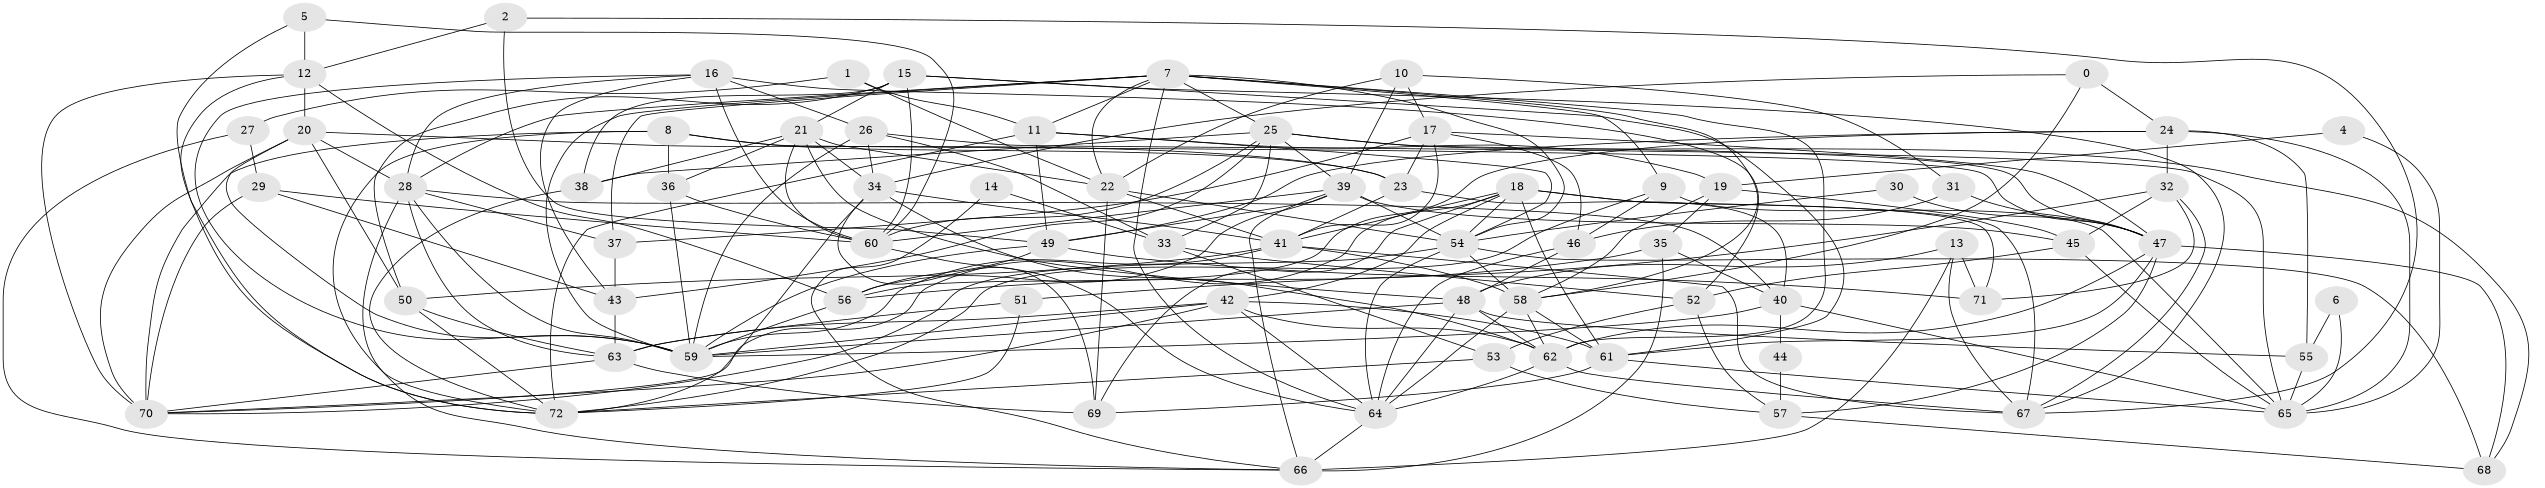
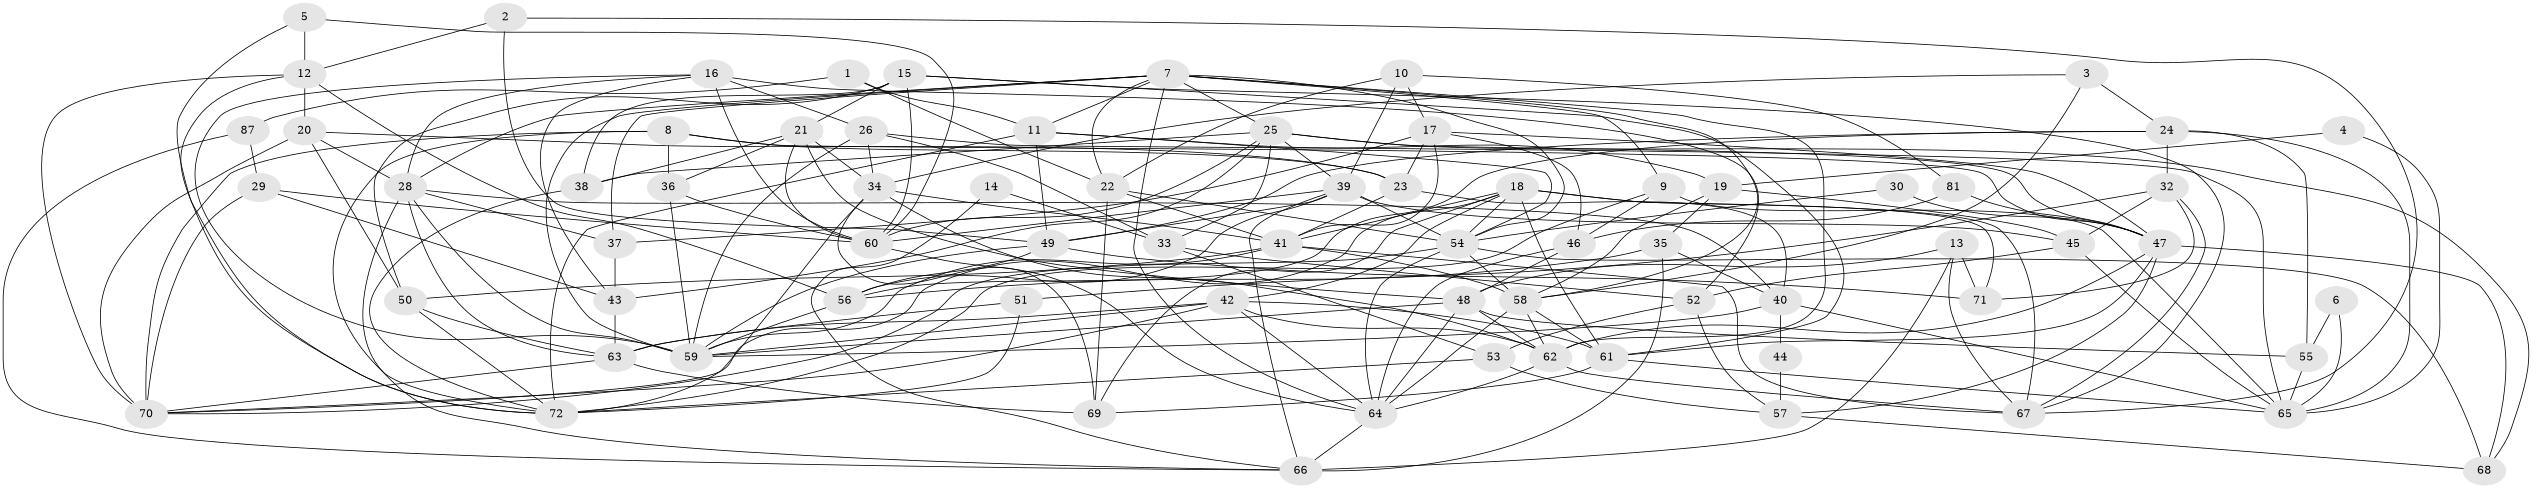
  graph {
    node [color=gray90 style=filled]
    edge [weight=1.0]
    1
    11
    22
-   27
+   27 [label=87]
    49
    19
    72
    54
    41
    69
    66
    29
    2
    12
    67
    70
    20
    56
    59
    71
-   3 [label=0]
+   3
    24
    34
    58
    65
    55
    32
    62
    64
    61
    4
    35
    45
    5
    60
    6
    7
    9
    25
    28
    37
    46
    47
    39
    33
    38
    43
    68
    40
    63
    8
    23
    36
    57
    48
    10
    17
-   31
+   31 [label=81]
    50
    13
    14
    52
    53
    15
    21
    16
    26
    18
    42
    44
    51
    30
    1 -- 11
    1 -- 22 [weight=2.0]
    1 -- 27
    11 -- 49
    11 -- 19
    11 -- 72
    11 -- 54
    22 -- 54
    22 -- 41
    22 -- 69
    27 -- 66
    27 -- 29
    49 -- 56
    49 -- 59
    49 -- 71
    19 -- 58
    19 -- 35
    19 -- 45
    54 -- 70
    54 -- 58
    54 -- 64
    54 -- 68
    41 -- 67
    41 -- 59
    41 -- 58
    41 -- 50
    29 -- 70
    29 -- 60
    29 -- 43
    2 -- 49
    2 -- 12
    2 -- 67
    12 -- 72
    12 -- 70
    12 -- 20
    12 -- 56
    20 -- 70
-   20 -- 59
    20 -- 28
    20 -- 23
    20 -- 50
    56 -- 59
    3 -- 24
    3 -- 34
    3 -- 58
    24 -- 49
    24 -- 56
    24 -- 65 [weight=2.0]
    24 -- 55
    24 -- 32
    34 -- 72
    34 -- 41
    34 -- 69
    34 -- 62
    58 -- 62
    58 -- 64
    58 -- 61
    55 -- 65
    32 -- 67
    32 -- 71
    32 -- 45
    32 -- 51
    62 -- 67
    62 -- 64
    64 -- 66
    61 -- 69
    61 -- 65
    4 -- 19
    4 -- 65
    35 -- 66
    35 -- 56
    35 -- 40
    45 -- 65
    45 -- 52
    5 -- 72
    5 -- 12
    5 -- 60
    60 -- 64
    6 -- 65
    6 -- 55
    7 -- 11
    7 -- 22
    7 -- 54
    7 -- 59
    7 -- 58
    7 -- 62
    7 -- 64
    7 -- 9
    7 -- 25
    7 -- 28
    7 -- 37
    9 -- 72
    9 -- 65
    9 -- 46
    25 -- 60
    25 -- 47 [weight=2.0]
    25 -- 39
    25 -- 33
    25 -- 38
    25 -- 43
    25 -- 68
    28 -- 66
    28 -- 59
    28 -- 37
    28 -- 40
    28 -- 63
    37 -- 43
    46 -- 64
    46 -- 48
    47 -- 62
    47 -- 61
    47 -- 68
    47 -- 57
    39 -- 49
    39 -- 54
    39 -- 66 [weight=2.0]
    39 -- 56
    39 -- 45
    39 -- 60
    33 -- 52
    33 -- 53
    38 -- 72
    43 -- 63
    40 -- 59
    40 -- 65
    40 -- 44
    63 -- 69
    63 -- 70 [weight=2.0]
    8 -- 72
    8 -- 70
    8 -- 47
    8 -- 23
    8 -- 36
    23 -- 41
    23 -- 40
    36 -- 59
    36 -- 60
    57 -- 68
    48 -- 59
    48 -- 55
    48 -- 62
    48 -- 64 [weight=2.0]
    10 -- 22
    10 -- 39
    10 -- 17
    10 -- 31
    17 -- 41
    17 -- 37
    17 -- 46
    17 -- 47
    17 -- 23
    31 -- 46
    31 -- 47
    50 -- 72
    50 -- 63
    13 -- 66
    13 -- 67
    13 -- 71
    13 -- 48
    14 -- 66
    14 -- 33
    52 -- 57
    52 -- 53
    53 -- 72
    53 -- 57
    15 -- 67
    15 -- 61
    15 -- 60
    15 -- 38
    15 -- 50
    15 -- 21
-   21 -- 22
    21 -- 34
    21 -- 60
    21 -- 38
    21 -- 36
    21 -- 48
    16 -- 59
    16 -- 60
    16 -- 28
    16 -- 43
    16 -- 52
    16 -- 26 [weight=2.0]
    26 -- 59
    26 -- 34
    26 -- 65
    26 -- 33
    18 -- 54
    18 -- 41
    18 -- 69
    18 -- 67
    18 -- 70
    18 -- 71
    18 -- 61
    18 -- 42
    42 -- 70
    42 -- 59
    42 -- 62
    42 -- 64
    42 -- 61
    42 -- 63
    44 -- 57
    51 -- 72
    51 -- 63
    30 -- 54
    30 -- 47
  }
